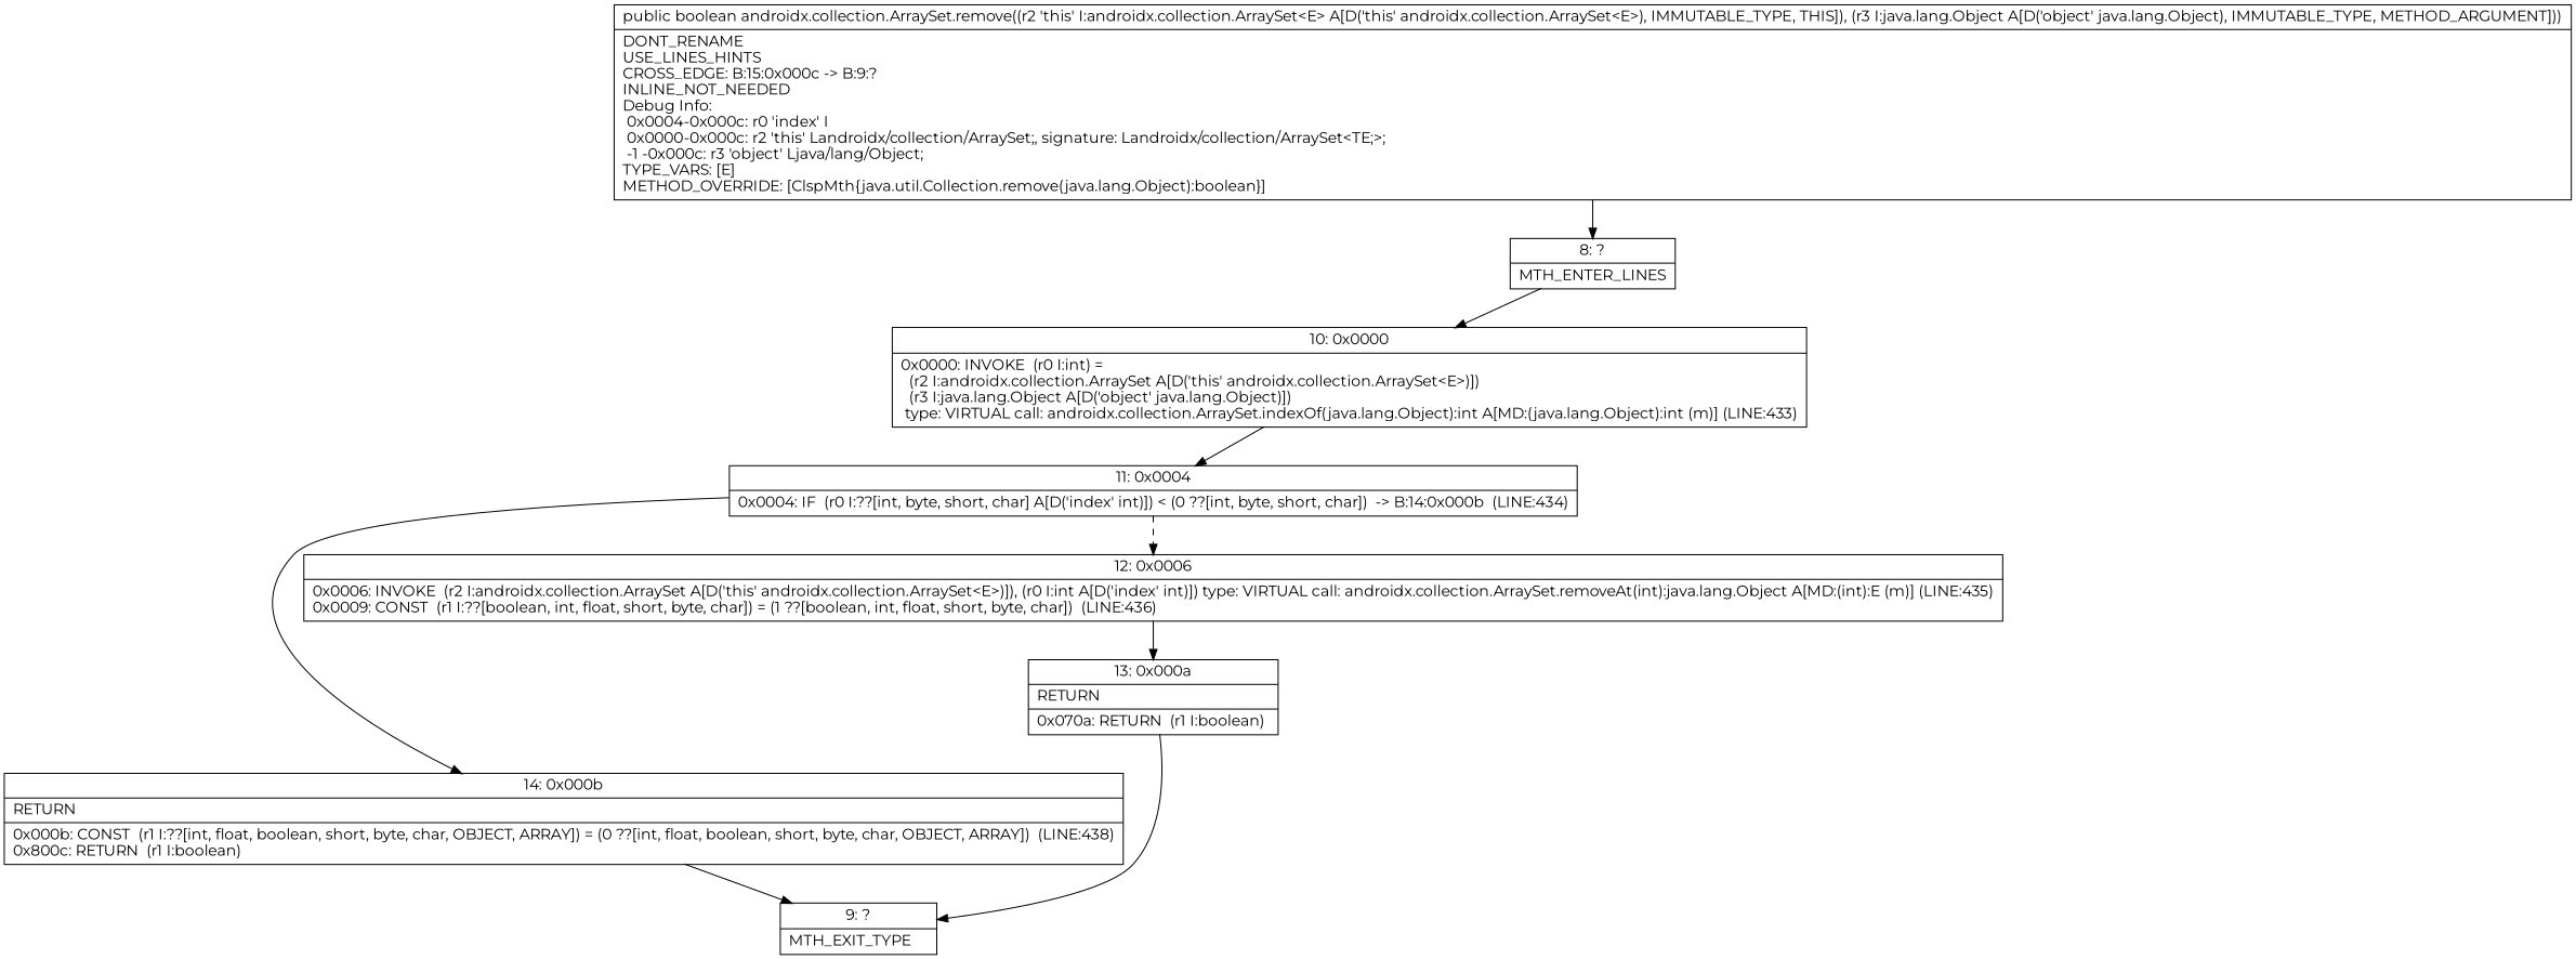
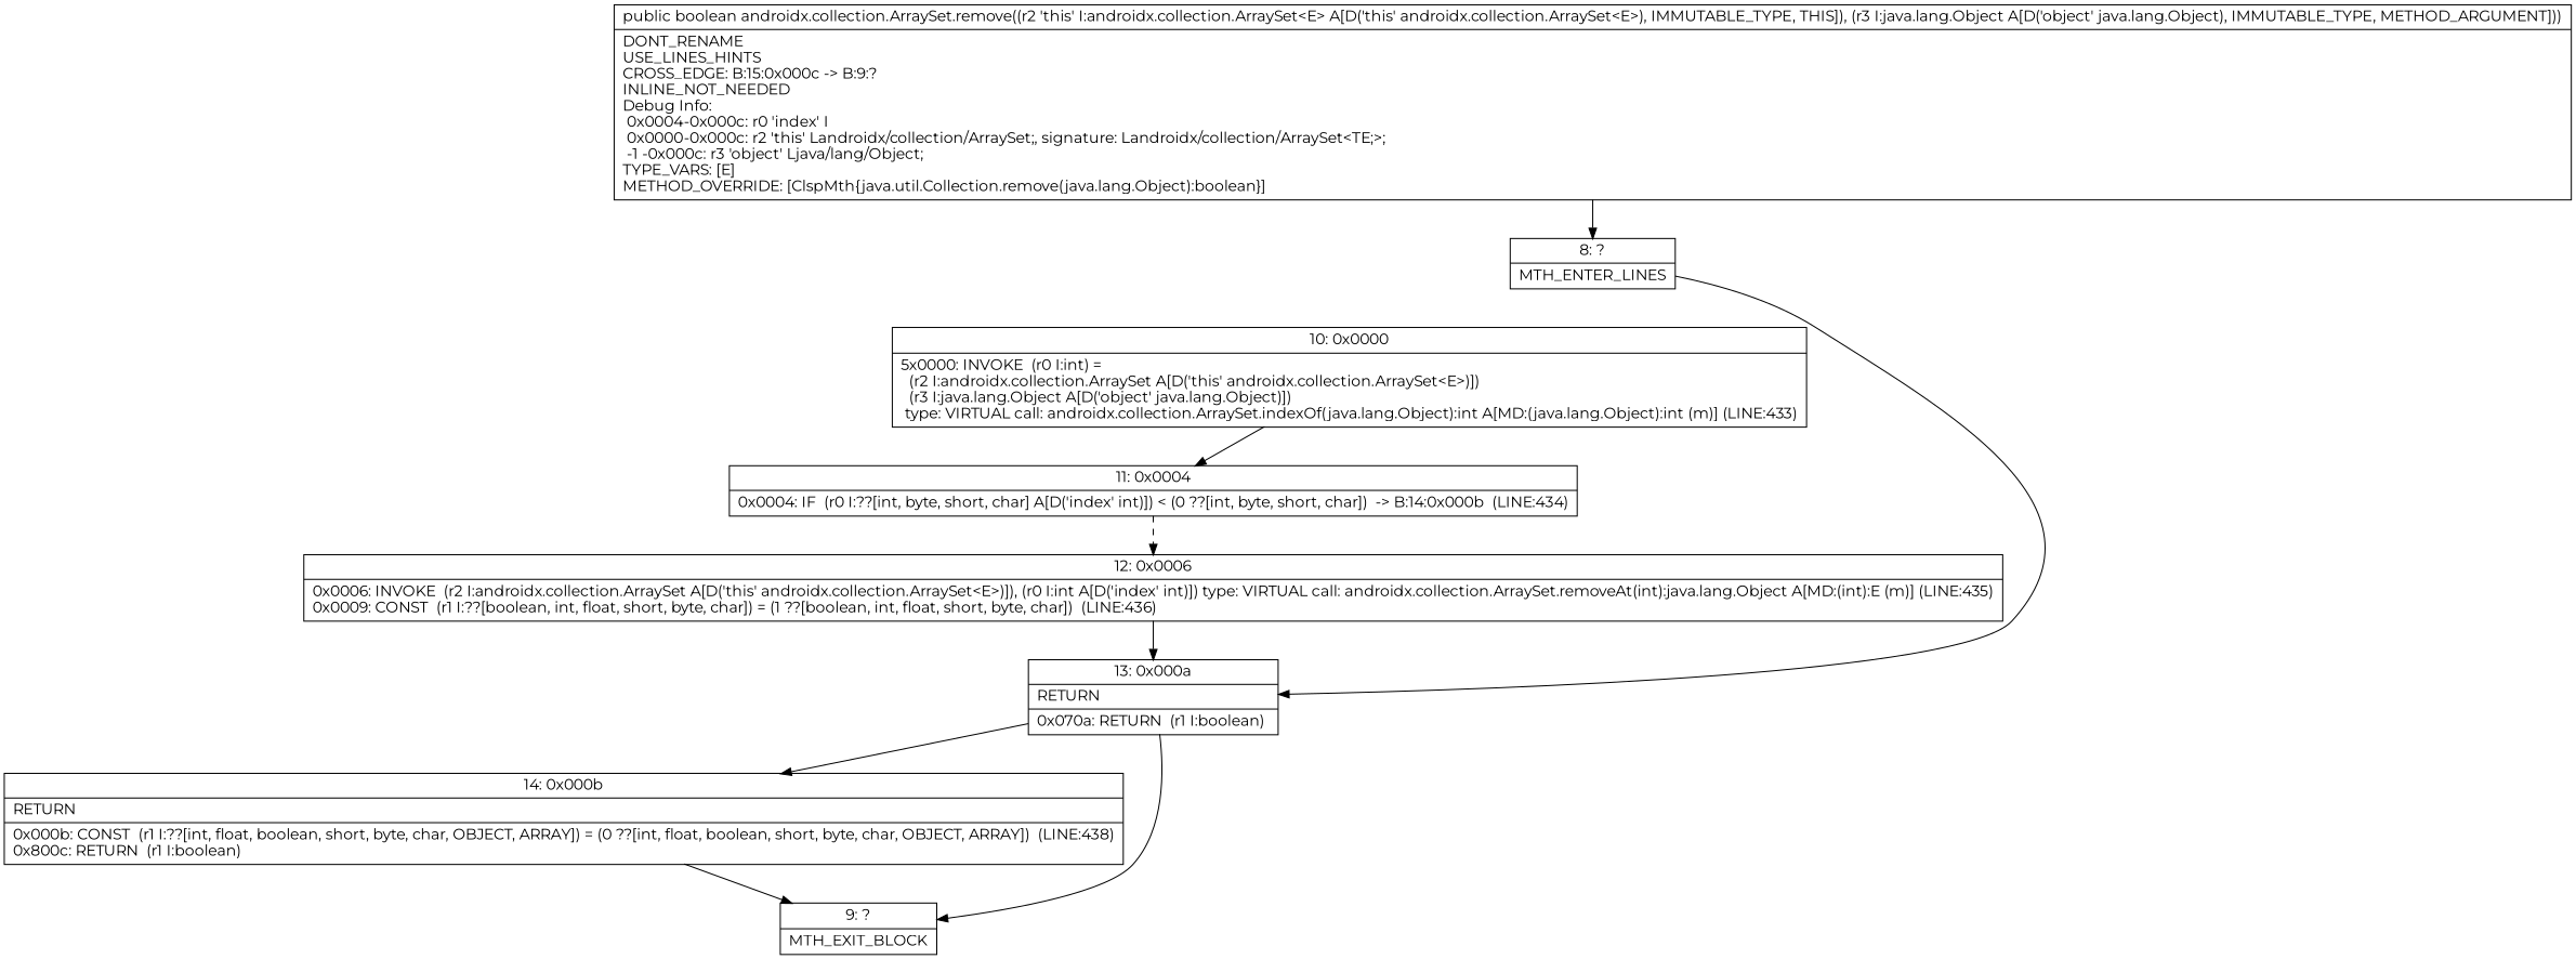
  digraph {
    fontname=Montserrat
    node [fontname=Montserrat shape=record]
    edge [fontname=Montserrat]
    n1 [label="{8\:\ ?|MTH_ENTER_LINES\l}"]
-   n2 [label="{10\:\ 0x0000|0x0000: INVOKE  (r0 I:int) = \l  (r2 I:androidx.collection.ArraySet A[D('this' androidx.collection.ArraySet\<E\>)])\l  (r3 I:java.lang.Object A[D('object' java.lang.Object)])\l type: VIRTUAL call: androidx.collection.ArraySet.indexOf(java.lang.Object):int A[MD:(java.lang.Object):int (m)] (LINE:433)\l}"]
+   n2 [label="{10\:\ 0x0000|5x0000: INVOKE  (r0 I:int) = \l  (r2 I:androidx.collection.ArraySet A[D('this' androidx.collection.ArraySet\<E\>)])\l  (r3 I:java.lang.Object A[D('object' java.lang.Object)])\l type: VIRTUAL call: androidx.collection.ArraySet.indexOf(java.lang.Object):int A[MD:(java.lang.Object):int (m)] (LINE:433)\l}"]
    n3 [label="{11\:\ 0x0004|0x0004: IF  (r0 I:??[int, byte, short, char] A[D('index' int)]) \< (0 ??[int, byte, short, char])  \-\> B:14:0x000b  (LINE:434)\l}"]
    n4 [label="{12\:\ 0x0006|0x0006: INVOKE  (r2 I:androidx.collection.ArraySet A[D('this' androidx.collection.ArraySet\<E\>)]), (r0 I:int A[D('index' int)]) type: VIRTUAL call: androidx.collection.ArraySet.removeAt(int):java.lang.Object A[MD:(int):E (m)] (LINE:435)\l0x0009: CONST  (r1 I:??[boolean, int, float, short, byte, char]) = (1 ??[boolean, int, float, short, byte, char])  (LINE:436)\l}"]
    n5 [label="{14\:\ 0x000b|RETURN\l|0x000b: CONST  (r1 I:??[int, float, boolean, short, byte, char, OBJECT, ARRAY]) = (0 ??[int, float, boolean, short, byte, char, OBJECT, ARRAY])  (LINE:438)\l0x800c: RETURN  (r1 I:boolean) \l}"]
    n6 [label="{13\:\ 0x000a|RETURN\l|0x070a: RETURN  (r1 I:boolean) \l}"]
-   n7 [label="{9\:\ ?|MTH_EXIT_TYPE\l}"]
+   n7 [label="{9\:\ ?|MTH_EXIT_BLOCK\l}"]
    n8 [label="{public boolean androidx.collection.ArraySet.remove((r2 'this' I:androidx.collection.ArraySet\<E\> A[D('this' androidx.collection.ArraySet\<E\>), IMMUTABLE_TYPE, THIS]), (r3 I:java.lang.Object A[D('object' java.lang.Object), IMMUTABLE_TYPE, METHOD_ARGUMENT]))  | DONT_RENAME\lUSE_LINES_HINTS\lCROSS_EDGE: B:15:0x000c \-\> B:9:?\lINLINE_NOT_NEEDED\lDebug Info:\l  0x0004\-0x000c: r0 'index' I\l  0x0000\-0x000c: r2 'this' Landroidx\/collection\/ArraySet;, signature: Landroidx\/collection\/ArraySet\<TE;\>;\l  \-1 \-0x000c: r3 'object' Ljava\/lang\/Object;\lTYPE_VARS: [E]\lMETHOD_OVERRIDE: [ClspMth\{java.util.Collection.remove(java.lang.Object):boolean\}]\l}"]
-   n1 -> n2
+   n1 -> n6
    n2 -> n3
    n3 -> n4 [style=dashed]
-   n3 -> n5
+   n6 -> n5
    n4 -> n6
    n5 -> n7
    n6 -> n7
    n8 -> n1
  }
